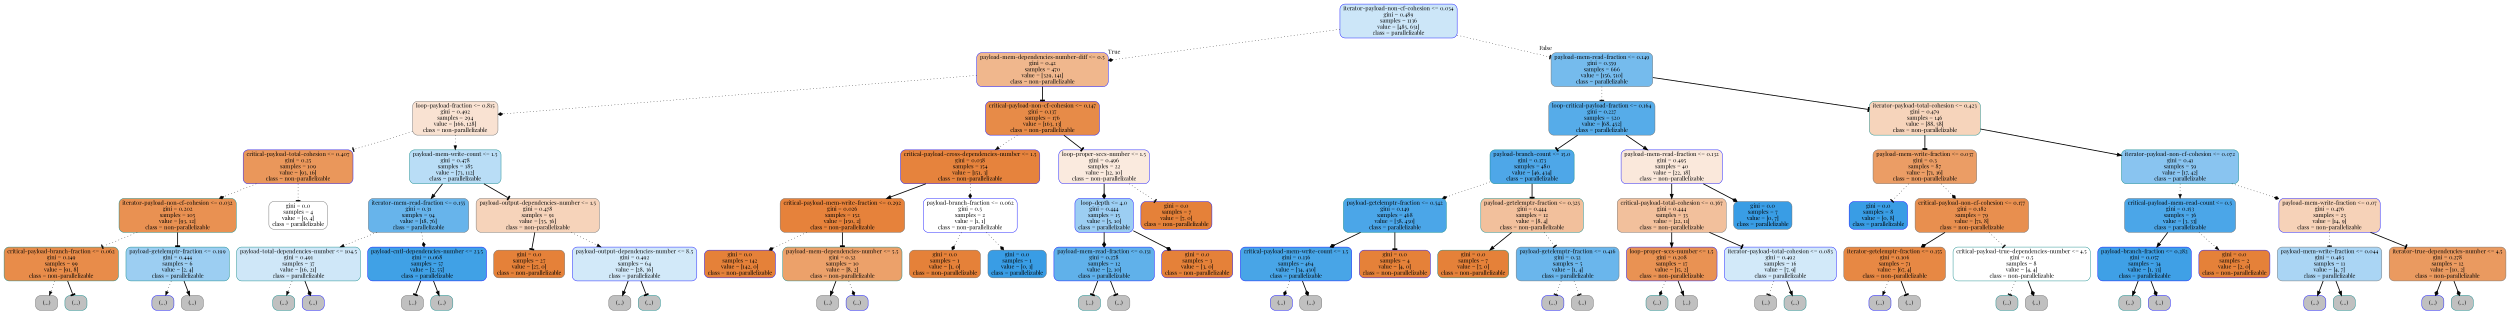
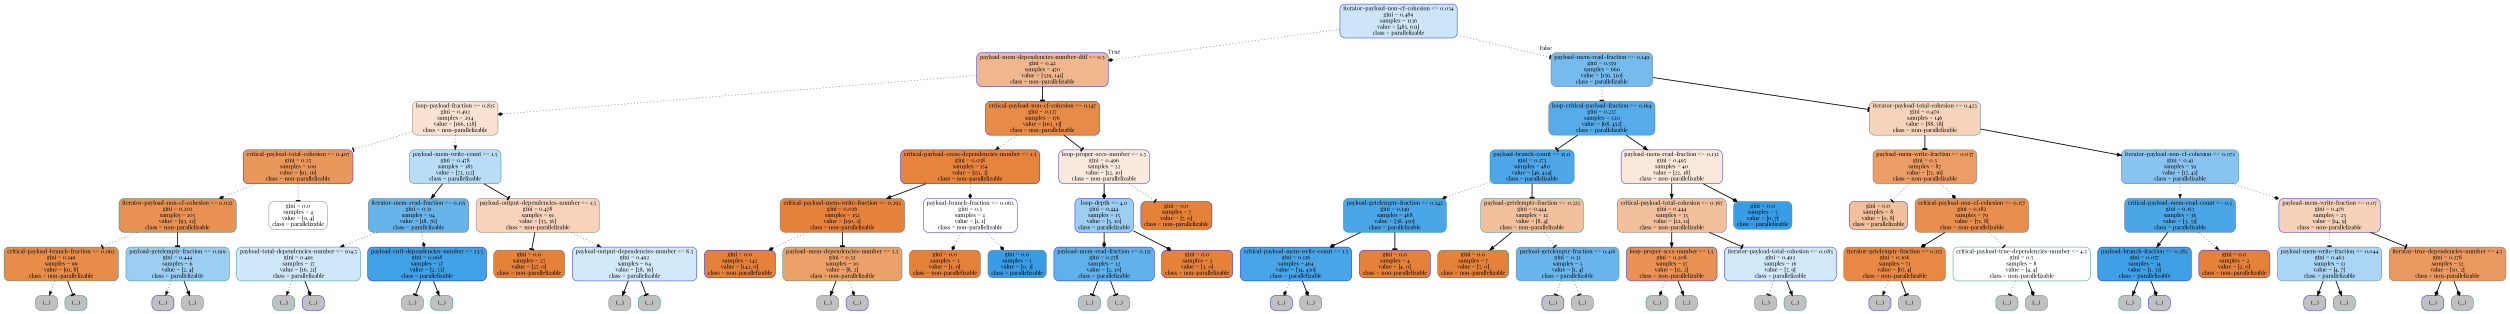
  digraph {
    fontname="Playfair Display"
    node [color=blue fillcolor="#C0C0C0" fontname="Playfair Display" shape=box style="filled, rounded"]
    edge [arrowhead=tee fontname="Playfair Display" style=bold]
    n1 [fillcolor="#399de541" label="iterator-payload-non-cf-cohesion <= 0.034\ngini = 0.489\nsamples = 1136\nvalue = [485, 651]\nclass = parallelizable"]
    n2 [fillcolor="#e5813992" label="payload-mem-dependencies-number-diff <= 0.5\ngini = 0.42\nsamples = 470\nvalue = [329, 141]\nclass = non-parallelizable"]
    n3 [color=gray40 fillcolor="#399de5b1" label="payload-mem-read-fraction <= 0.149\ngini = 0.359\nsamples = 666\nvalue = [156, 510]\nclass = parallelizable"]
    n4 [color=gray40 fillcolor="#e581393a" label="loop-payload-fraction <= 0.815\ngini = 0.492\nsamples = 294\nvalue = [166, 128]\nclass = non-parallelizable"]
    n5 [fillcolor="#e58139eb" label="critical-payload-non-cf-cohesion <= 0.147\ngini = 0.137\nsamples = 176\nvalue = [163, 13]\nclass = non-parallelizable"]
    n6 [color=gray40 fillcolor="#399de5d9" label="loop-critical-payload-fraction <= 0.164\ngini = 0.227\nsamples = 520\nvalue = [68, 452]\nclass = parallelizable"]
    n7 [color=teal fillcolor="#e5813957" label="iterator-payload-total-cohesion <= 0.423\ngini = 0.479\nsamples = 146\nvalue = [88, 58]\nclass = non-parallelizable"]
    n8 [fillcolor="#e58139d3" label="critical-payload-total-cohesion <= 0.407\ngini = 0.25\nsamples = 109\nvalue = [93, 16]\nclass = non-parallelizable"]
    n9 [color=teal fillcolor="#399de559" label="payload-mem-write-count <= 1.5\ngini = 0.478\nsamples = 185\nvalue = [73, 112]\nclass = parallelizable"]
    n10 [fillcolor="#e58139fa" label="critical-payload-cross-dependencies-number <= 1.5\ngini = 0.038\nsamples = 154\nvalue = [151, 3]\nclass = non-parallelizable"]
    n11 [fillcolor="#e581392a" label="loop-proper-sccs-number <= 1.5\ngini = 0.496\nsamples = 22\nvalue = [12, 10]\nclass = non-parallelizable"]
    n12 [color=teal fillcolor="#e58139de" label="iterator-payload-non-cf-cohesion <= 0.032\ngini = 0.202\nsamples = 105\nvalue = [93, 12]\nclass = non-parallelizable"]
    n13 [color=gray40 fillcolor="#e5813900" label="gini = 0.0\nsamples = 4\nvalue = [0, 4]\nclass = parallelizable"]
    n14 [color=gray40 fillcolor="#399de5c3" label="iterator-mem-read-fraction <= 0.155\ngini = 0.31\nsamples = 94\nvalue = [18, 76]\nclass = parallelizable"]
    n15 [color=gray40 fillcolor="#e5813958" label="payload-output-dependencies-number <= 1.5\ngini = 0.478\nsamples = 91\nvalue = [55, 36]\nclass = non-parallelizable"]
    n16 [color=teal fillcolor="#e58139e9" label="critical-payload-branch-fraction <= 0.062\ngini = 0.149\nsamples = 99\nvalue = [91, 8]\nclass = non-parallelizable"]
    n17 [color=teal fillcolor="#399de57f" label="payload-getelemptr-fraction <= 0.199\ngini = 0.444\nsamples = 6\nvalue = [2, 4]\nclass = parallelizable"]
    n18 [color=gray40 label="(...)"]
    n19 [color=teal label="(...)"]
    n20 [label="(...)"]
    n21 [color=gray40 label="(...)"]
    n22 [color=teal fillcolor="#399de53d" label="payload-total-dependencies-number <= 104.5\ngini = 0.491\nsamples = 37\nvalue = [16, 21]\nclass = parallelizable"]
    n23 [fillcolor="#399de5f6" label="payload-cntl-dependencies-number <= 23.5\ngini = 0.068\nsamples = 57\nvalue = [2, 55]\nclass = parallelizable"]
    n24 [color=gray40 fillcolor="#e58139ff" label="gini = 0.0\nsamples = 27\nvalue = [27, 0]\nclass = non-parallelizable"]
    n25 [fillcolor="#399de539" label="payload-output-dependencies-number <= 8.5\ngini = 0.492\nsamples = 64\nvalue = [28, 36]\nclass = parallelizable"]
    n26 [color=teal label="(...)"]
    n27 [label="(...)"]
    n28 [color=gray40 label="(...)"]
    n29 [color=teal label="(...)"]
    n30 [color=gray40 label="(...)"]
    n31 [color=teal label="(...)"]
    n32 [color=gray40 fillcolor="#e58139fc" label="critical-payload-mem-write-fraction <= 0.292\ngini = 0.026\nsamples = 152\nvalue = [150, 2]\nclass = non-parallelizable"]
    n33 [fillcolor="#e5813900" label="payload-branch-fraction <= 0.062\ngini = 0.5\nsamples = 2\nvalue = [1, 1]\nclass = non-parallelizable"]
    n34 [fillcolor="#399de57f" label="loop-depth <= 4.0\ngini = 0.444\nsamples = 15\nvalue = [5, 10]\nclass = parallelizable"]
    n35 [fillcolor="#e58139ff" label="gini = 0.0\nsamples = 7\nvalue = [7, 0]\nclass = non-parallelizable"]
    n36 [fillcolor="#e58139ff" label="gini = 0.0\nsamples = 142\nvalue = [142, 0]\nclass = non-parallelizable"]
    n37 [color=teal fillcolor="#e58139bf" label="payload-mem-dependencies-number <= 5.5\ngini = 0.32\nsamples = 10\nvalue = [8, 2]\nclass = non-parallelizable"]
    n38 [color=gray40 fillcolor="#e58139ff" label="gini = 0.0\nsamples = 1\nvalue = [1, 0]\nclass = non-parallelizable"]
    n39 [color=gray40 fillcolor="#399de5ff" label="gini = 0.0\nsamples = 1\nvalue = [0, 1]\nclass = parallelizable"]
    n40 [color=gray40 label="(...)"]
    n41 [label="(...)"]
    n42 [fillcolor="#399de5cc" label="payload-mem-read-fraction <= 0.131\ngini = 0.278\nsamples = 12\nvalue = [2, 10]\nclass = parallelizable"]
    n43 [fillcolor="#e58139ff" label="gini = 0.0\nsamples = 3\nvalue = [3, 0]\nclass = non-parallelizable"]
    n44 [color=teal label="(...)"]
    n45 [color=gray40 label="(...)"]
    n46 [color=teal fillcolor="#399de5e4" label="payload-branch-count <= 15.0\ngini = 0.173\nsamples = 480\nvalue = [46, 434]\nclass = parallelizable"]
    n47 [fillcolor="#e581392e" label="payload-mem-read-fraction <= 0.132\ngini = 0.495\nsamples = 40\nvalue = [22, 18]\nclass = non-parallelizable"]
    n48 [color=gray40 fillcolor="#e58139c6" label="payload-mem-write-fraction <= 0.037\ngini = 0.3\nsamples = 87\nvalue = [71, 16]\nclass = non-parallelizable"]
    n49 [color=teal fillcolor="#399de598" label="iterator-payload-non-cf-cohesion <= 0.072\ngini = 0.41\nsamples = 59\nvalue = [17, 42]\nclass = parallelizable"]
    n50 [color=teal fillcolor="#399de5e8" label="payload-getelemptr-fraction <= 0.542\ngini = 0.149\nsamples = 468\nvalue = [38, 430]\nclass = parallelizable"]
    n51 [color=teal fillcolor="#e581397f" label="payload-getelemptr-fraction <= 0.325\ngini = 0.444\nsamples = 12\nvalue = [8, 4]\nclass = non-parallelizable"]
    n52 [color=gray40 fillcolor="#e581397f" label="critical-payload-total-cohesion <= 0.367\ngini = 0.444\nsamples = 33\nvalue = [22, 11]\nclass = non-parallelizable"]
    n53 [color=gray40 fillcolor="#399de5ff" label="gini = 0.0\nsamples = 7\nvalue = [0, 7]\nclass = parallelizable"]
    n54 [fillcolor="#399de5eb" label="critical-payload-mem-write-count <= 1.5\ngini = 0.136\nsamples = 464\nvalue = [34, 430]\nclass = parallelizable"]
    n55 [fillcolor="#e58139ff" label="gini = 0.0\nsamples = 4\nvalue = [4, 0]\nclass = non-parallelizable"]
    n56 [color=teal fillcolor="#e58139ff" label="gini = 0.0\nsamples = 7\nvalue = [7, 0]\nclass = non-parallelizable"]
    n57 [color=gray40 fillcolor="#399de5bf" label="payload-getelemptr-fraction <= 0.416\ngini = 0.32\nsamples = 5\nvalue = [1, 4]\nclass = parallelizable"]
    n58 [label="(...)"]
    n59 [color=gray40 label="(...)"]
    n60 [label="(...)"]
    n61 [color=gray40 label="(...)"]
    n62 [fillcolor="#e58139dd" label="loop-proper-sccs-number <= 1.5\ngini = 0.208\nsamples = 17\nvalue = [15, 2]\nclass = non-parallelizable"]
    n63 [fillcolor="#399de539" label="iterator-payload-total-cohesion <= 0.083\ngini = 0.492\nsamples = 16\nvalue = [7, 9]\nclass = parallelizable"]
    n64 [color=teal label="(...)"]
    n65 [color=gray40 label="(...)"]
    n66 [color=gray40 label="(...)"]
    n67 [color=teal label="(...)"]
-   n68 [fillcolor="#399de5ff" label="gini = 0.0\nsamples = 8\nvalue = [0, 8]\nclass = parallelizable"]
+   n68 [fillcolor="#e581397f" label="gini = 0.0\nsamples = 8\nvalue = [0, 8]\nclass = parallelizable"]
    n69 [color=gray40 fillcolor="#e58139e2" label="critical-payload-non-cf-cohesion <= 0.177\ngini = 0.182\nsamples = 79\nvalue = [71, 8]\nclass = non-parallelizable"]
    n70 [color=gray40 fillcolor="#399de5e8" label="critical-payload-mem-read-count <= 0.5\ngini = 0.153\nsamples = 36\nvalue = [3, 33]\nclass = parallelizable"]
    n71 [fillcolor="#e581395b" label="payload-mem-write-fraction <= 0.07\ngini = 0.476\nsamples = 23\nvalue = [14, 9]\nclass = non-parallelizable"]
    n72 [color=gray40 fillcolor="#e58139f0" label="iterator-getelemptr-fraction <= 0.155\ngini = 0.106\nsamples = 71\nvalue = [67, 4]\nclass = non-parallelizable"]
    n73 [color=teal fillcolor="#e5813900" label="critical-payload-true-dependencies-number <= 4.5\ngini = 0.5\nsamples = 8\nvalue = [4, 4]\nclass = non-parallelizable"]
    n74 [label="(...)"]
    n75 [color=gray40 label="(...)"]
    n76 [color=teal label="(...)"]
    n77 [color=gray40 label="(...)"]
    n78 [fillcolor="#399de5f7" label="payload-branch-fraction <= 0.282\ngini = 0.057\nsamples = 34\nvalue = [1, 33]\nclass = parallelizable"]
    n79 [fillcolor="#e58139ff" label="gini = 0.0\nsamples = 2\nvalue = [2, 0]\nclass = non-parallelizable"]
    n80 [color=gray40 fillcolor="#399de56d" label="payload-mem-write-fraction <= 0.044\ngini = 0.463\nsamples = 11\nvalue = [4, 7]\nclass = parallelizable"]
    n81 [color=gray40 fillcolor="#e58139cc" label="iterator-true-dependencies-number <= 4.5\ngini = 0.278\nsamples = 12\nvalue = [10, 2]\nclass = non-parallelizable"]
    n82 [color=teal label="(...)"]
    n83 [label="(...)"]
    n84 [label="(...)"]
    n85 [color=teal label="(...)"]
    n86 [label="(...)"]
    n87 [color=teal label="(...)"]
    n1 -> n2 [arrowhead=diamond headlabel=True labelangle=45 labeldistance=2.5 style=dotted]
    n1 -> n3 [headlabel=False labelangle=-45 labeldistance=2.5 style=dotted]
    n2 -> n4 [arrowhead=diamond style=dotted]
    n2 -> n5
    n3 -> n6 [style=dotted]
    n3 -> n7
    n4 -> n8 [style=dotted]
    n4 -> n9 [arrowhead=normal style=dotted]
    n5 -> n10 [arrowhead=normal style=dotted]
    n5 -> n11
    n6 -> n46
    n6 -> n47 [arrowhead=normal]
    n7 -> n48
    n7 -> n49 [arrowhead=normal]
    n8 -> n12 [arrowhead=diamond style=dotted]
    n8 -> n13 [style=dotted]
    n9 -> n14 [arrowhead=normal]
    n9 -> n15
    n10 -> n32 [arrowhead=normal]
    n10 -> n33 [arrowhead=diamond style=dotted]
    n11 -> n34 [arrowhead=diamond]
    n11 -> n35 [style=dotted]
    n12 -> n16 [style=dotted]
    n12 -> n17
    n14 -> n22 [arrowhead=normal style=dotted]
    n14 -> n23 [arrowhead=diamond style=dotted]
    n15 -> n24
    n15 -> n25 [arrowhead=normal style=dotted]
    n16 -> n18 [arrowhead=normal style=dotted]
    n16 -> n19
    n17 -> n20 [arrowhead=normal style=dotted]
    n17 -> n21 [arrowhead=normal]
    n22 -> n26 [arrowhead=normal style=dotted]
    n22 -> n27 [arrowhead=diamond]
    n23 -> n28
    n23 -> n29 [arrowhead=normal]
    n25 -> n30 [arrowhead=normal]
    n25 -> n31
    n32 -> n36 [arrowhead=diamond style=dotted]
    n32 -> n37
    n33 -> n38 [arrowhead=diamond style=dotted]
    n33 -> n39 [arrowhead=diamond style=dotted]
    n34 -> n42 [arrowhead=diamond]
    n34 -> n43 [arrowhead=diamond]
    n37 -> n40 [arrowhead=normal]
    n37 -> n41 [arrowhead=diamond style=dotted]
    n42 -> n44
    n42 -> n45
    n46 -> n50 [arrowhead=diamond style=dotted]
    n46 -> n51
    n47 -> n52 [arrowhead=normal]
    n47 -> n53 [arrowhead=diamond]
    n48 -> n68 [style=dotted]
    n48 -> n69 [arrowhead=diamond style=dotted]
    n49 -> n70 [arrowhead=normal style=dotted]
    n49 -> n71 [arrowhead=diamond style=dotted]
    n50 -> n54 [arrowhead=diamond]
    n50 -> n55
    n51 -> n56 [arrowhead=normal]
    n51 -> n57 [style=dotted]
    n52 -> n62 [arrowhead=normal]
    n52 -> n63
    n54 -> n58 [arrowhead=diamond style=dotted]
    n54 -> n59 [arrowhead=diamond]
    n57 -> n60 [style=dotted]
    n57 -> n61 [style=dotted]
    n62 -> n64 [arrowhead=diamond style=dotted]
    n62 -> n65 [arrowhead=normal]
    n63 -> n66 [style=dotted]
    n63 -> n67 [arrowhead=normal]
    n69 -> n72 [arrowhead=diamond]
    n69 -> n73 [style=dotted]
    n70 -> n78 [arrowhead=normal]
    n70 -> n79 [arrowhead=normal style=dotted]
    n71 -> n80 [style=dotted]
    n71 -> n81
    n72 -> n74 [arrowhead=normal style=dotted]
    n72 -> n75
    n73 -> n76 [style=dotted]
    n73 -> n77 [arrowhead=diamond]
    n78 -> n82 [arrowhead=normal]
    n78 -> n83 [arrowhead=diamond]
    n80 -> n84 [arrowhead=normal]
    n80 -> n85 [arrowhead=normal]
    n81 -> n86 [arrowhead=diamond]
    n81 -> n87 [arrowhead=diamond]
  }
